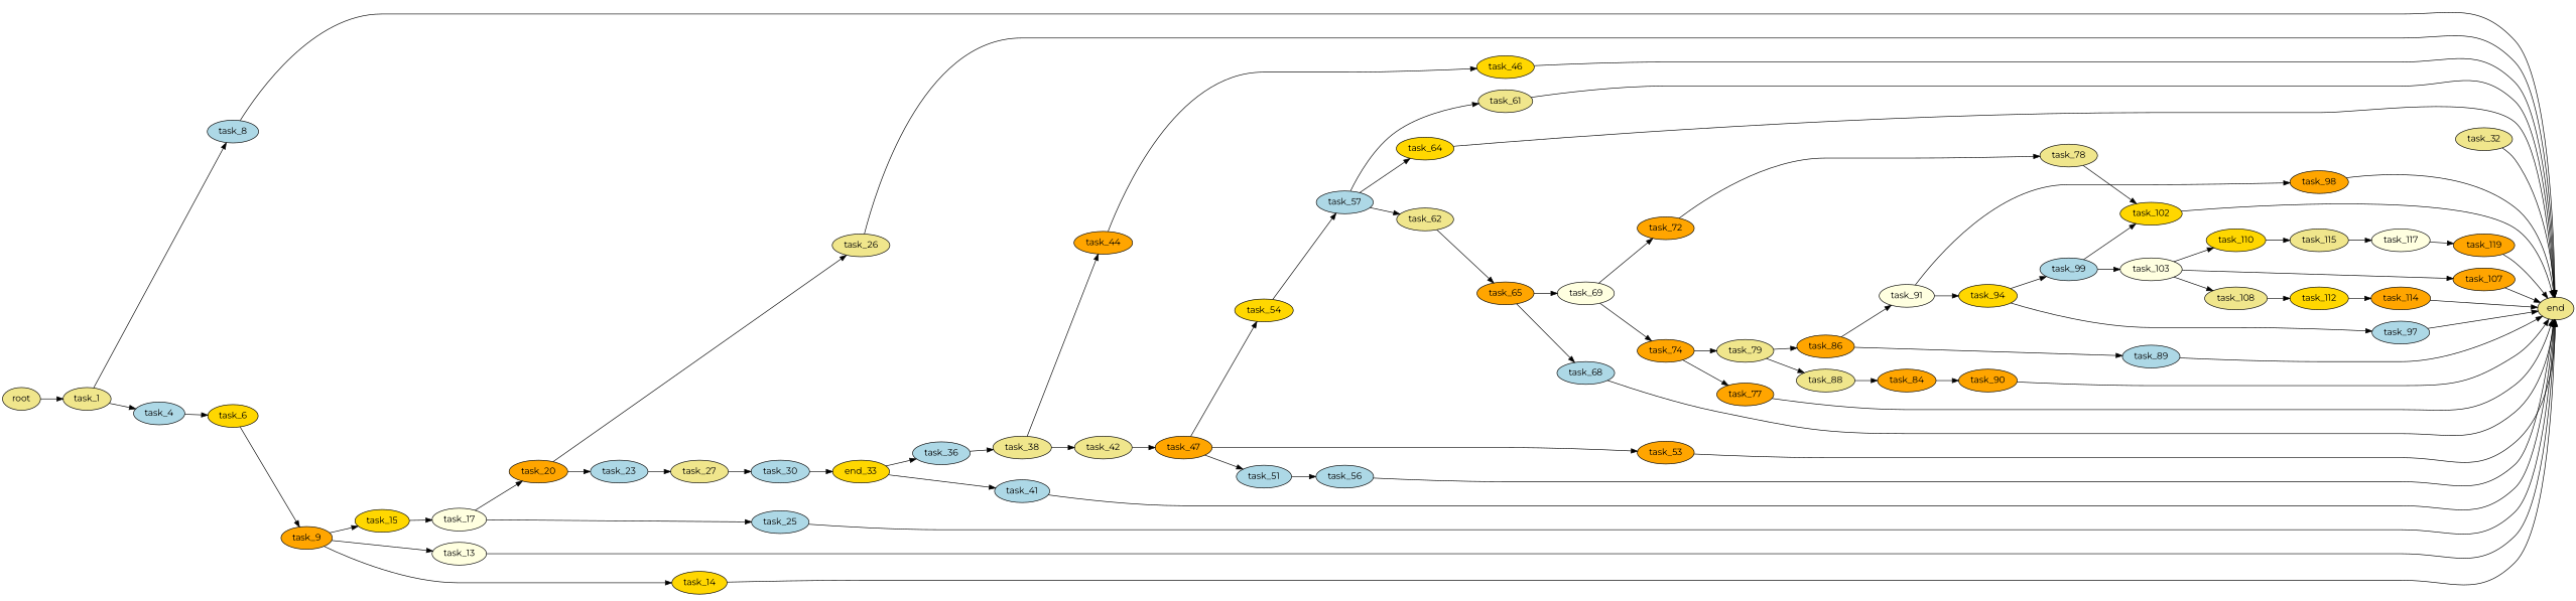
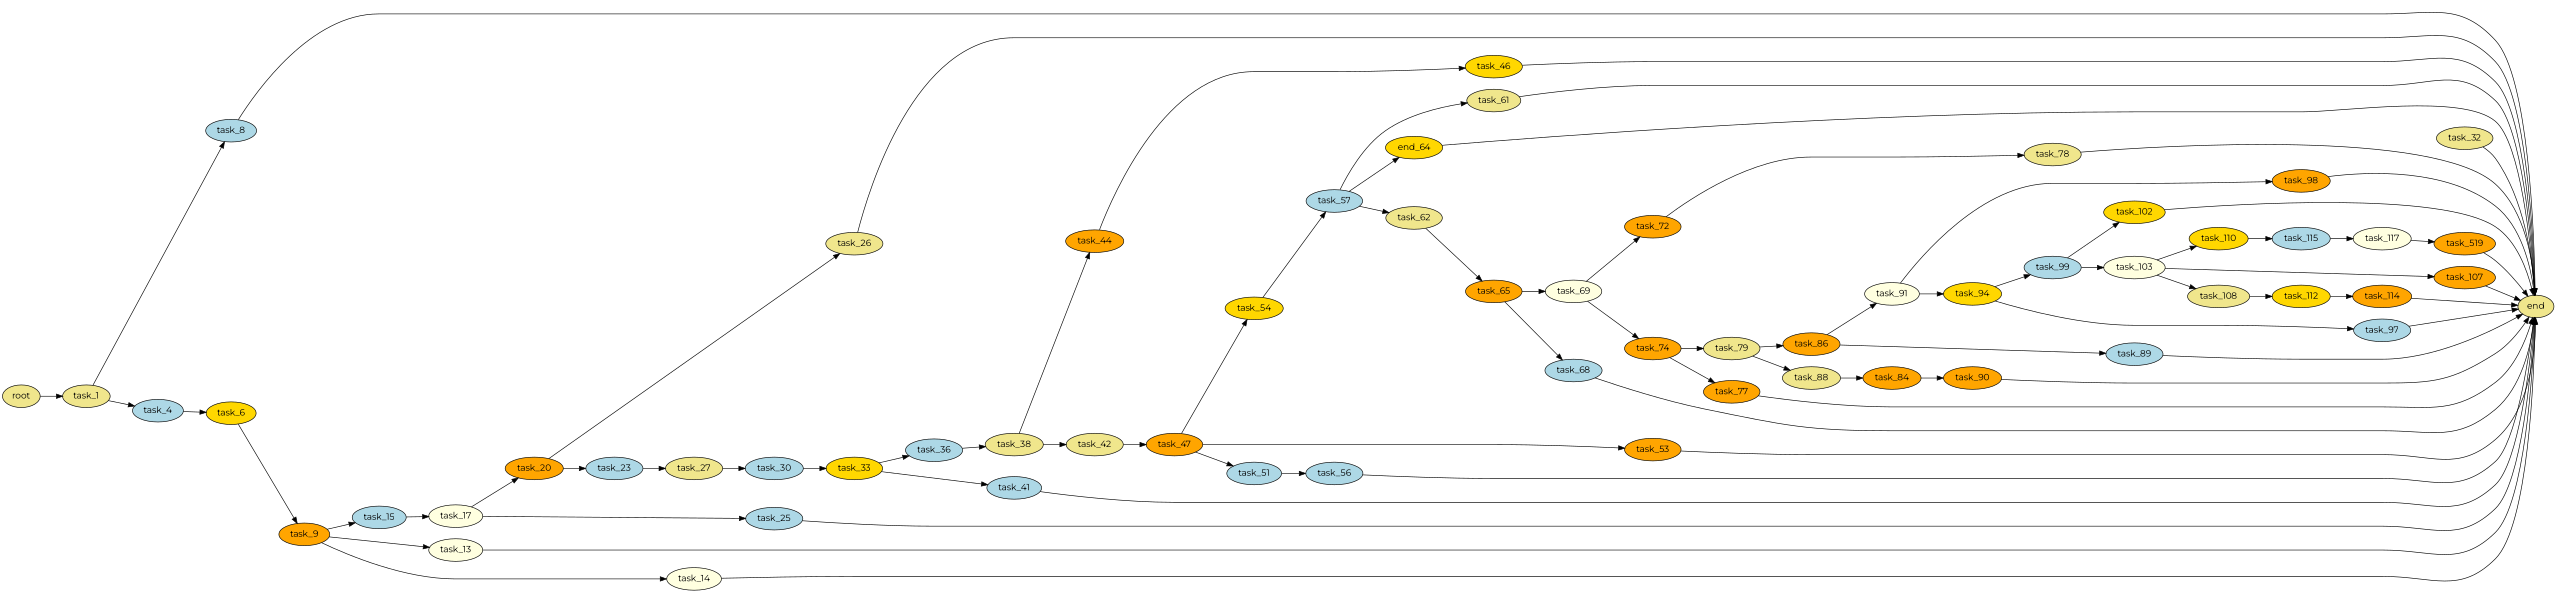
  digraph {
    fontname=Montserrat
    rankdir=LR
    node [fillcolor=orange fontname=Montserrat style=filled]
    edge [fontname=Montserrat]
    root [fillcolor=khaki]
    task_1 [fillcolor=khaki]
    task_4 [fillcolor=lightblue]
    task_8 [fillcolor=lightblue]
    task_6 [fillcolor=gold]
    end [fillcolor=khaki]
    task_9
    task_13 [fillcolor=lightyellow]
-   task_14 [fillcolor=gold]
-   task_15 [fillcolor=gold]
+   task_14 [fillcolor=lightyellow]
+   task_15 [fillcolor=lightblue]
    task_17 [fillcolor=lightyellow]
    task_20
    task_25 [fillcolor=lightblue]
    task_23 [fillcolor=lightblue]
    task_26 [fillcolor=khaki]
    task_27 [fillcolor=khaki]
    task_30 [fillcolor=lightblue]
-   task_33 [fillcolor=gold label=end_33]
+   task_33 [fillcolor=gold]
    task_32 [fillcolor=khaki]
    task_36 [fillcolor=lightblue]
    task_41 [fillcolor=lightblue]
    task_38 [fillcolor=khaki]
    task_42 [fillcolor=khaki]
    task_44
    task_47
    task_46 [fillcolor=gold]
    task_51 [fillcolor=lightblue]
    task_53
    task_54 [fillcolor=gold]
    task_56 [fillcolor=lightblue]
    task_57 [fillcolor=lightblue]
    task_61 [fillcolor=khaki]
    task_62 [fillcolor=khaki]
-   task_64 [fillcolor=gold]
+   task_64 [fillcolor=gold label=end_64]
    task_65
    task_68 [fillcolor=lightblue]
    task_69 [fillcolor=lightyellow]
    task_72
    task_74
    task_78 [fillcolor=khaki]
    task_77
    task_79 [fillcolor=khaki]
    n43 [fillcolor=khaki label=task_88]
    task_86
    task_84
    task_89 [fillcolor=lightblue]
    task_91 [fillcolor=lightyellow]
    task_90
    task_94 [fillcolor=gold]
    task_98
    task_97 [fillcolor=lightblue]
    task_99 [fillcolor=lightblue]
    task_102 [fillcolor=gold]
    task_103 [fillcolor=lightyellow]
    task_107
    task_108 [fillcolor=khaki]
    task_110 [fillcolor=gold]
    task_112 [fillcolor=gold]
-   task_115 [fillcolor=khaki]
+   task_115 [fillcolor=lightblue]
    task_114
    task_117 [fillcolor=lightyellow]
-   task_119
+   task_119 [label=task_519]
    root -> task_1
    task_1 -> task_4
    task_1 -> task_8
    task_4 -> task_6
    task_8 -> end
    task_6 -> task_9
    task_9 -> task_13
    task_9 -> task_14
    task_9 -> task_15
    task_13 -> end
    task_14 -> end
    task_15 -> task_17
    task_17 -> task_20
    task_17 -> task_25
    task_20 -> task_23
    task_20 -> task_26
    task_25 -> end
    task_23 -> task_27
    task_26 -> end
    task_27 -> task_30
    task_30 -> task_33
    task_33 -> task_36
    task_33 -> task_41
    task_32 -> end
    task_36 -> task_38
    task_41 -> end
    task_38 -> task_42
    task_38 -> task_44
    task_42 -> task_47
    task_44 -> task_46
    task_47 -> task_51
    task_47 -> task_53
    task_47 -> task_54
    task_46 -> end
    task_51 -> task_56
    task_53 -> end
    task_54 -> task_57
    task_56 -> end
    task_57 -> task_61
    task_57 -> task_62
    task_57 -> task_64
    task_61 -> end
    task_62 -> task_65
    task_64 -> end
    task_65 -> task_68
    task_65 -> task_69
    task_68 -> end
    task_69 -> task_72
    task_69 -> task_74
    task_72 -> task_78
    task_74 -> task_77
    task_74 -> task_79
-   task_78 -> task_102
+   task_78 -> end
    task_77 -> end
    task_79 -> n43
    task_79 -> task_86
    n43 -> task_84
    task_86 -> task_89
    task_86 -> task_91
    task_84 -> task_90
    task_89 -> end
    task_91 -> task_94
    task_91 -> task_98
    task_90 -> end
    task_94 -> task_97
    task_94 -> task_99
    task_98 -> end
    task_97 -> end
    task_99 -> task_102
    task_99 -> task_103
    task_102 -> end
    task_103 -> task_107
    task_103 -> task_108
    task_103 -> task_110
    task_107 -> end
    task_108 -> task_112
    task_110 -> task_115
    task_112 -> task_114
    task_115 -> task_117
    task_114 -> end
    task_117 -> task_119
    task_119 -> end
  }
